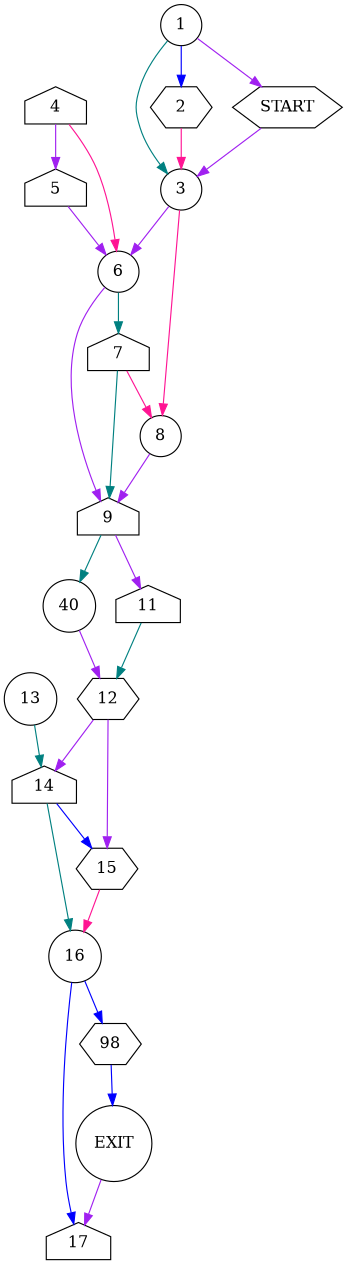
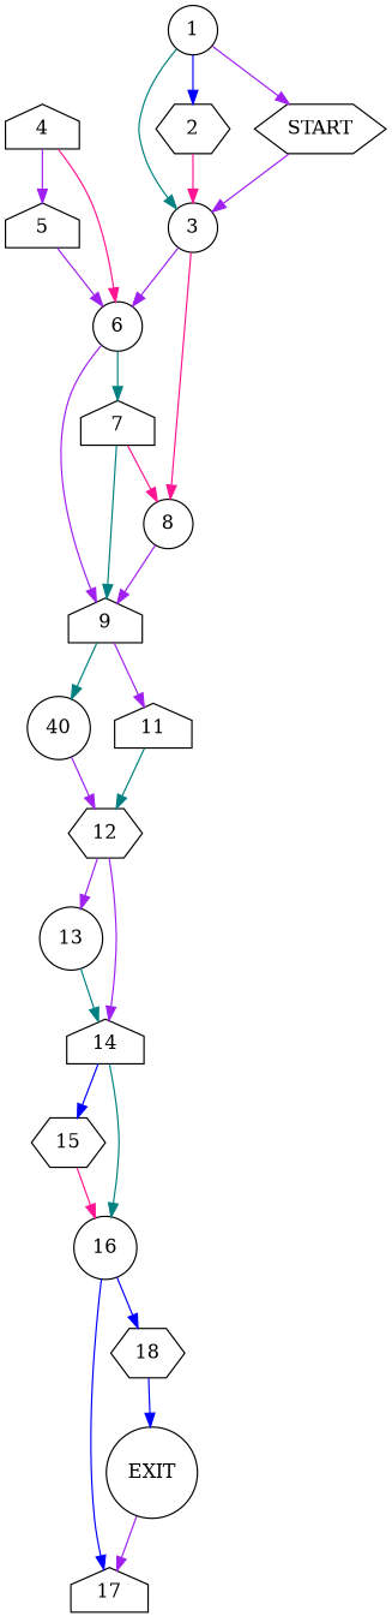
  digraph {
    node [shape=circle]
    edge [color=purple]
    n1 [label=START shape=hexagon]
    3
    1
    2 [shape=hexagon]
    6
    8
    4 [shape=house]
    5 [shape=house]
    7 [shape=house]
    9 [shape=house]
    n11 [label=40]
    11 [shape=house]
    12 [shape=hexagon]
    13
    14 [shape=house]
    15 [shape=hexagon]
    16
    17 [shape=house]
-   18 [shape=hexagon label=98]
+   18 [shape=hexagon]
    n20 [label=EXIT]
    n1 -> 3
    3 -> 6
    3 -> 8 [color=deeppink]
    1 -> n1
    1 -> 3 [color=teal]
    1 -> 2 [color=blue]
    2 -> 3 [color=deeppink]
    6 -> 7 [color=teal]
    6 -> 9
    8 -> 9
    4 -> 6 [color=deeppink]
    4 -> 5
    5 -> 6
    7 -> 8 [color=deeppink]
    7 -> 9 [color=teal]
    9 -> n11 [color=teal]
    9 -> 11
    n11 -> 12
    11 -> 12 [color=teal]
-   12 -> 15
+   12 -> 13
    12 -> 14
    13 -> 14 [color=teal]
    14 -> 15 [color=blue]
    14 -> 16 [color=teal]
    15 -> 16 [color=deeppink]
    16 -> 17 [color=blue]
    16 -> 18 [color=blue]
    18 -> n20 [color=blue]
    n20 -> 17
  }
